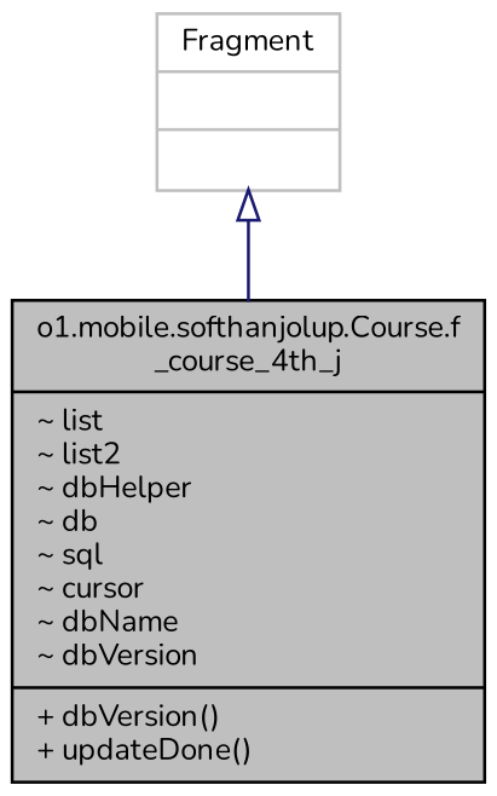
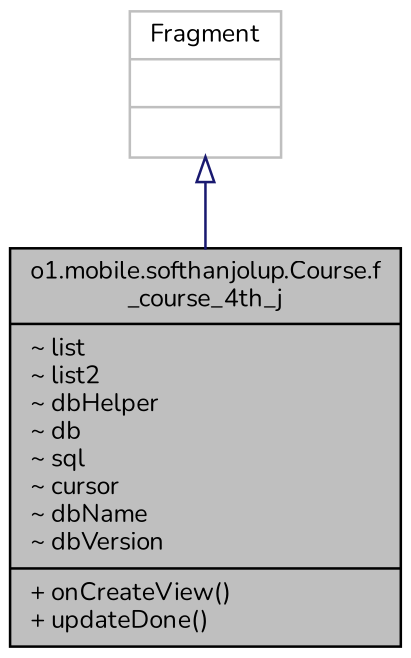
  digraph {
    fontname=Nunito
    node [fontname=Nunito fontsize=10 shape=record style=filled]
-   n1 [color=black fillcolor=grey75 fontcolor=black height=0.2 label="{o1.mobile.softhanjolup.Course.f\l_course_4th_j\n|~ list\l~ list2\l~ dbHelper\l~ db\l~ sql\l~ cursor\l~ dbName\l~ dbVersion\l|+ dbVersion()\l+ updateDone()\l}" width=0.4]
+   n1 [color=black fillcolor=grey75 fontcolor=black height=0.2 label="{o1.mobile.softhanjolup.Course.f\l_course_4th_j\n|~ list\l~ list2\l~ dbHelper\l~ db\l~ sql\l~ cursor\l~ dbName\l~ dbVersion\l|+ onCreateView()\l+ updateDone()\l}" width=0.4]
    n2 [color=grey75 fillcolor=white height=0.2 label="{Fragment\n||}" width=0.4]
    n2 -> n1 [arrowtail=onormal color=midnightblue dir=back fontname=Nunito fontsize=10 labelfontname=Helvetica labelfontsize=10 style=solid]
  }
